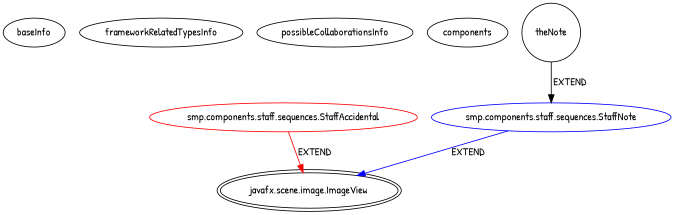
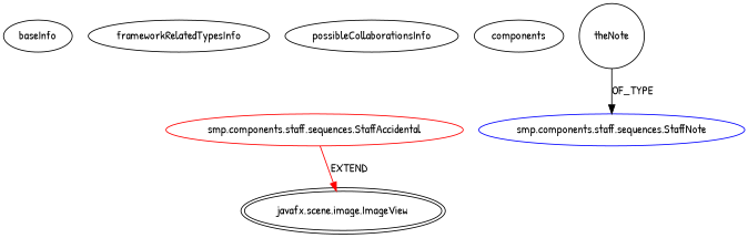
  digraph {
    fontname="Patrick Hand"
    node [fontname="Patrick Hand"]
    edge [fontname="Patrick Hand"]
    baseInfo [category=extension_graph graphId=286 isAnonymous=false possibleRelation=true]
    frameworkRelatedTypesInfo [0="javafx.scene.image.ImageView"]
    possibleCollaborationsInfo [0="286~FIELD_DECLARATION-~javafx.scene.image.ImageView ~javafx.scene.image.ImageView ~false~false"]
    n4 [contextSignature=StaffAccidental filePath="/DC37-Super-Mario-Paint/Super-Mario-Paint-master/src/smp/components/staff/sequences/StaffAccidental.java" graphId=286 label=components projectName="DC37-Super-Mario-Paint"]
    n5 [color=red isFrameworkType=false label="smp.components.staff.sequences.StaffAccidental" vertexType=ROOT_CLIENT_CLASS_DECLARATION]
    n6 [isFrameworkType=true label="javafx.scene.image.ImageView" peripheries=2 vertexType=FRAMEWORK_CLASS_TYPE]
    n7 [isFrameworkType=false label=theNote shape=circle vertexType=FIELD_DECLARATION]
    n8 [color=blue isFrameworkType=false label="smp.components.staff.sequences.StaffNote" vertexType=REFERENCE_CLIENT_CLASS_DECLARATION]
    n5 -> n6 [color=red label=EXTEND]
-   n7 -> n8 [label=EXTEND]
-   n8 -> n6 [color=blue label=EXTEND]
+   n7 -> n8 [label=OF_TYPE]
  }
